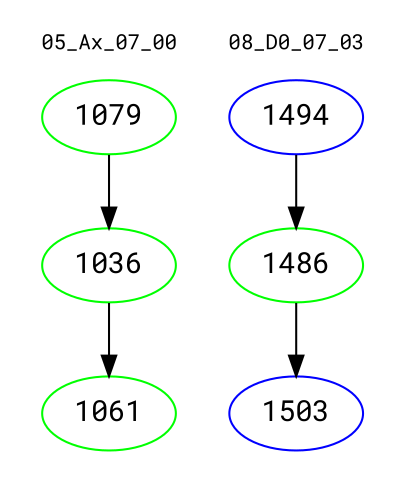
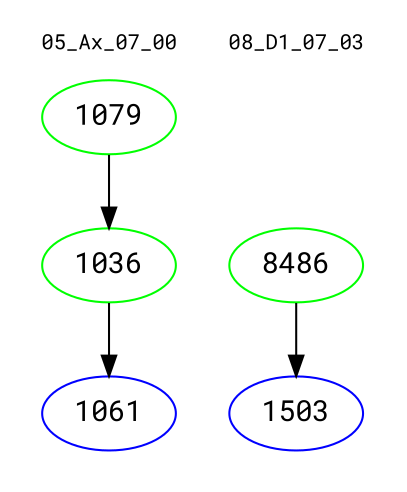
  digraph {
    fontname="Roboto Mono"
    node [color=green fontname="Roboto Mono"]
    edge [color=black fontname="Roboto Mono"]
    n1 [label=1079]
    n2 [label=1036]
-   n3 [label=1061]
-   n4 [color=blue label=1494]
-   n5 [label=1486]
+   n3 [color=blue label=1061]
+   n5 [label=8486]
    n6 [color=blue label=1503]
    subgraph cluster_1 {
      color=white
      fontsize=10
      label="05_Ax_07_00"
      n1
      n2
      n3
    }
    subgraph cluster_2 {
      color=white
      fontsize=10
-     label="08_D0_07_03"
-     n4
+     label="08_D1_07_03"
      n5
      n6
    }
    n1 -> n2
    n2 -> n3
-   n4 -> n5
    n5 -> n6
  }
